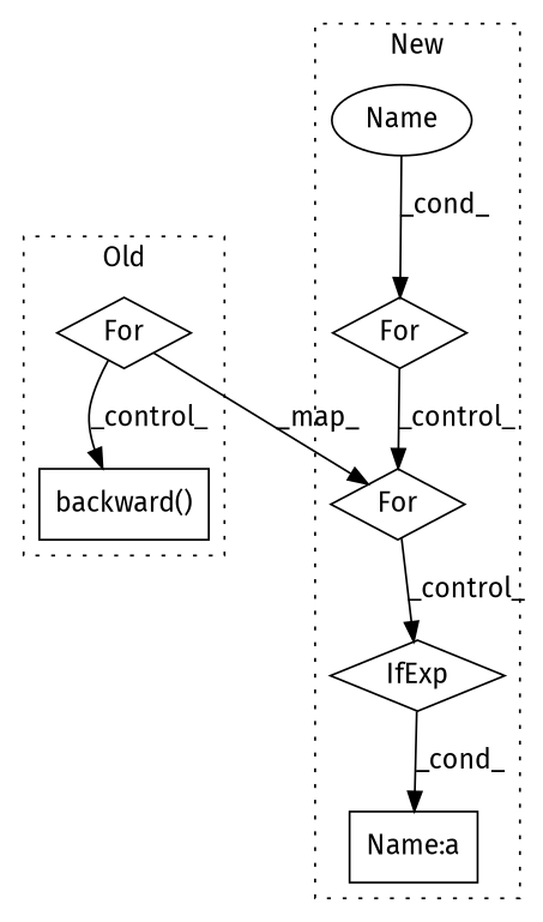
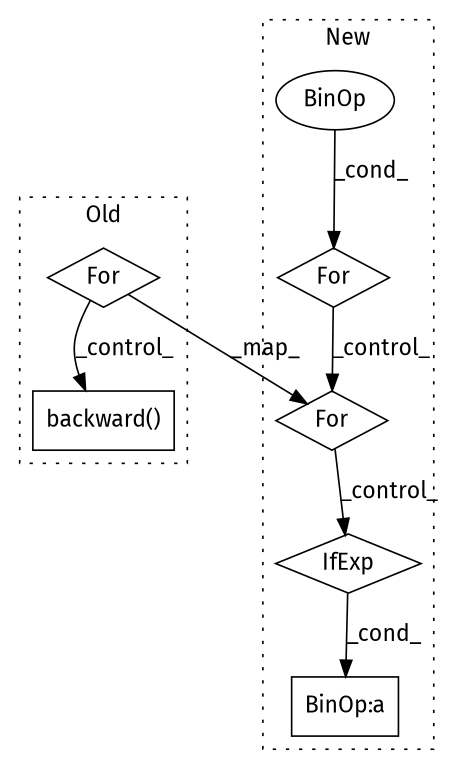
  digraph {
    fontname="Fira Sans"
    node [a=107 fontname="Fira Sans" l="4,10" shape=diamond]
    edge [fontname="Fira Sans"]
    n1 [a=75 l=18 label="backward()" s=4566 shape=box]
    n2 [label=For s="3982,4030"]
    n3 [label=For s="3977,4031"]
-   n4 [a=82 l=3 label="Name:a" s=5221 shape=box]
-   n5 [a=87 l=1 label=Name s=3981 shape=ellipse]
+   n4 [a=82 l=3 label="BinOp:a" s=5221 shape=box]
+   n5 [a=87 l=1 label=BinOp s=3981 shape=ellipse]
    n6 [l="4,14" label=For s="4097,4145"]
    n7 [a=51 l="4,6" label=IfExp s="5227,5256"]
    subgraph cluster_1 {
      label=Old
      style=dotted
      n1
      n2
    }
    subgraph cluster_2 {
      label=New
      style=dotted
      n3
      n4
      n5
      n6
      n7
    }
    n2 -> n1 [label=_control_]
    n2 -> n6 [label=_map_]
    n3 -> n6 [label=_control_]
    n5 -> n3 [label=_cond_]
    n6 -> n7 [label=_control_]
    n7 -> n4 [label=_cond_]
  }
